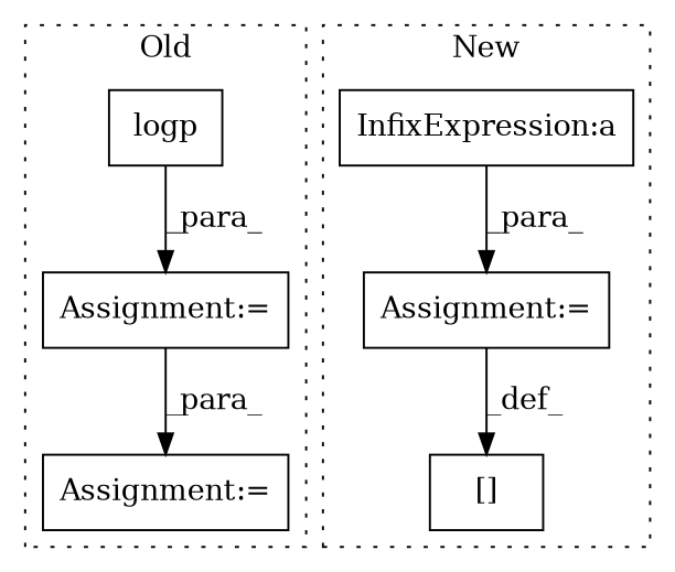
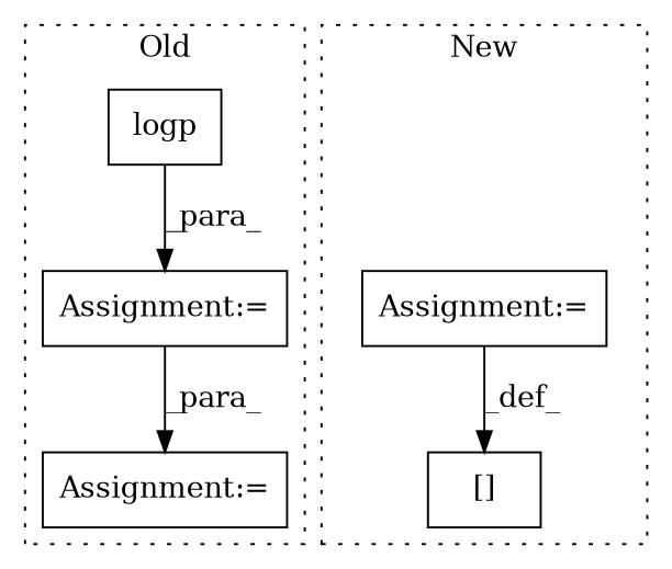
  digraph {
    node [a=7 l=1 shape=box]
    n1 [a=32 l="5,1" label=logp s="3929,3960"]
    n2 [label="Assignment:=" s=3928]
    n3 [label="Assignment:=" s=4001]
    n4 [a=2 l="2,1" label="[]" s="4258,4271"]
-   n5 [a=27 l=3 label="InfixExpression:a" s=4278]
    n6 [label="Assignment:=" s=4272]
    subgraph cluster_1 {
      label=Old
      style=dotted
      n1
      n2
      n3
    }
    subgraph cluster_2 {
      label=New
      style=dotted
      n4
-     n5
      n6
    }
    n1 -> n2 [label=_para_]
    n2 -> n3 [label=_para_]
-   n5 -> n6 [label=_para_]
    n6 -> n4 [label=_def_]
  }
